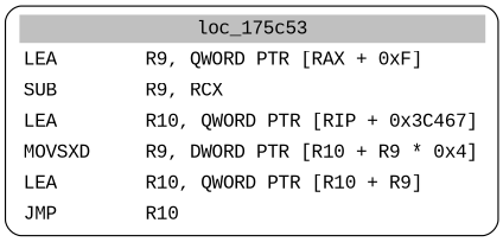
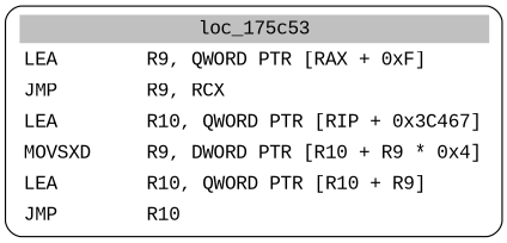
  digraph {
    rankdir=LR
-   n1 [fontname="Courier New" label=<<table border="0" cellborder="0" cellpadding="3"><tr><td align="center" colspan="2" bgcolor="grey">loc_175c53</td></tr><tr><td align="left">LEA        R9, QWORD PTR [RAX + 0xF]</td></tr><tr><td align="left">SUB        R9, RCX</td></tr><tr><td align="left">LEA        R10, QWORD PTR [RIP + 0x3C467]</td></tr><tr><td align="left">MOVSXD     R9, DWORD PTR [R10 + R9 * 0x4]</td></tr><tr><td align="left">LEA        R10, QWORD PTR [R10 + R9]</td></tr><tr><td align="left">JMP        R10</td></tr></table>> shape=Mrecord]
+   n1 [fontname="Courier New" label=<<table border="0" cellborder="0" cellpadding="3"><tr><td align="center" colspan="2" bgcolor="grey">loc_175c53</td></tr><tr><td align="left">LEA        R9, QWORD PTR [RAX + 0xF]</td></tr><tr><td align="left">JMP        R9, RCX</td></tr><tr><td align="left">LEA        R10, QWORD PTR [RIP + 0x3C467]</td></tr><tr><td align="left">MOVSXD     R9, DWORD PTR [R10 + R9 * 0x4]</td></tr><tr><td align="left">LEA        R10, QWORD PTR [R10 + R9]</td></tr><tr><td align="left">JMP        R10</td></tr></table>> shape=Mrecord]
  }
